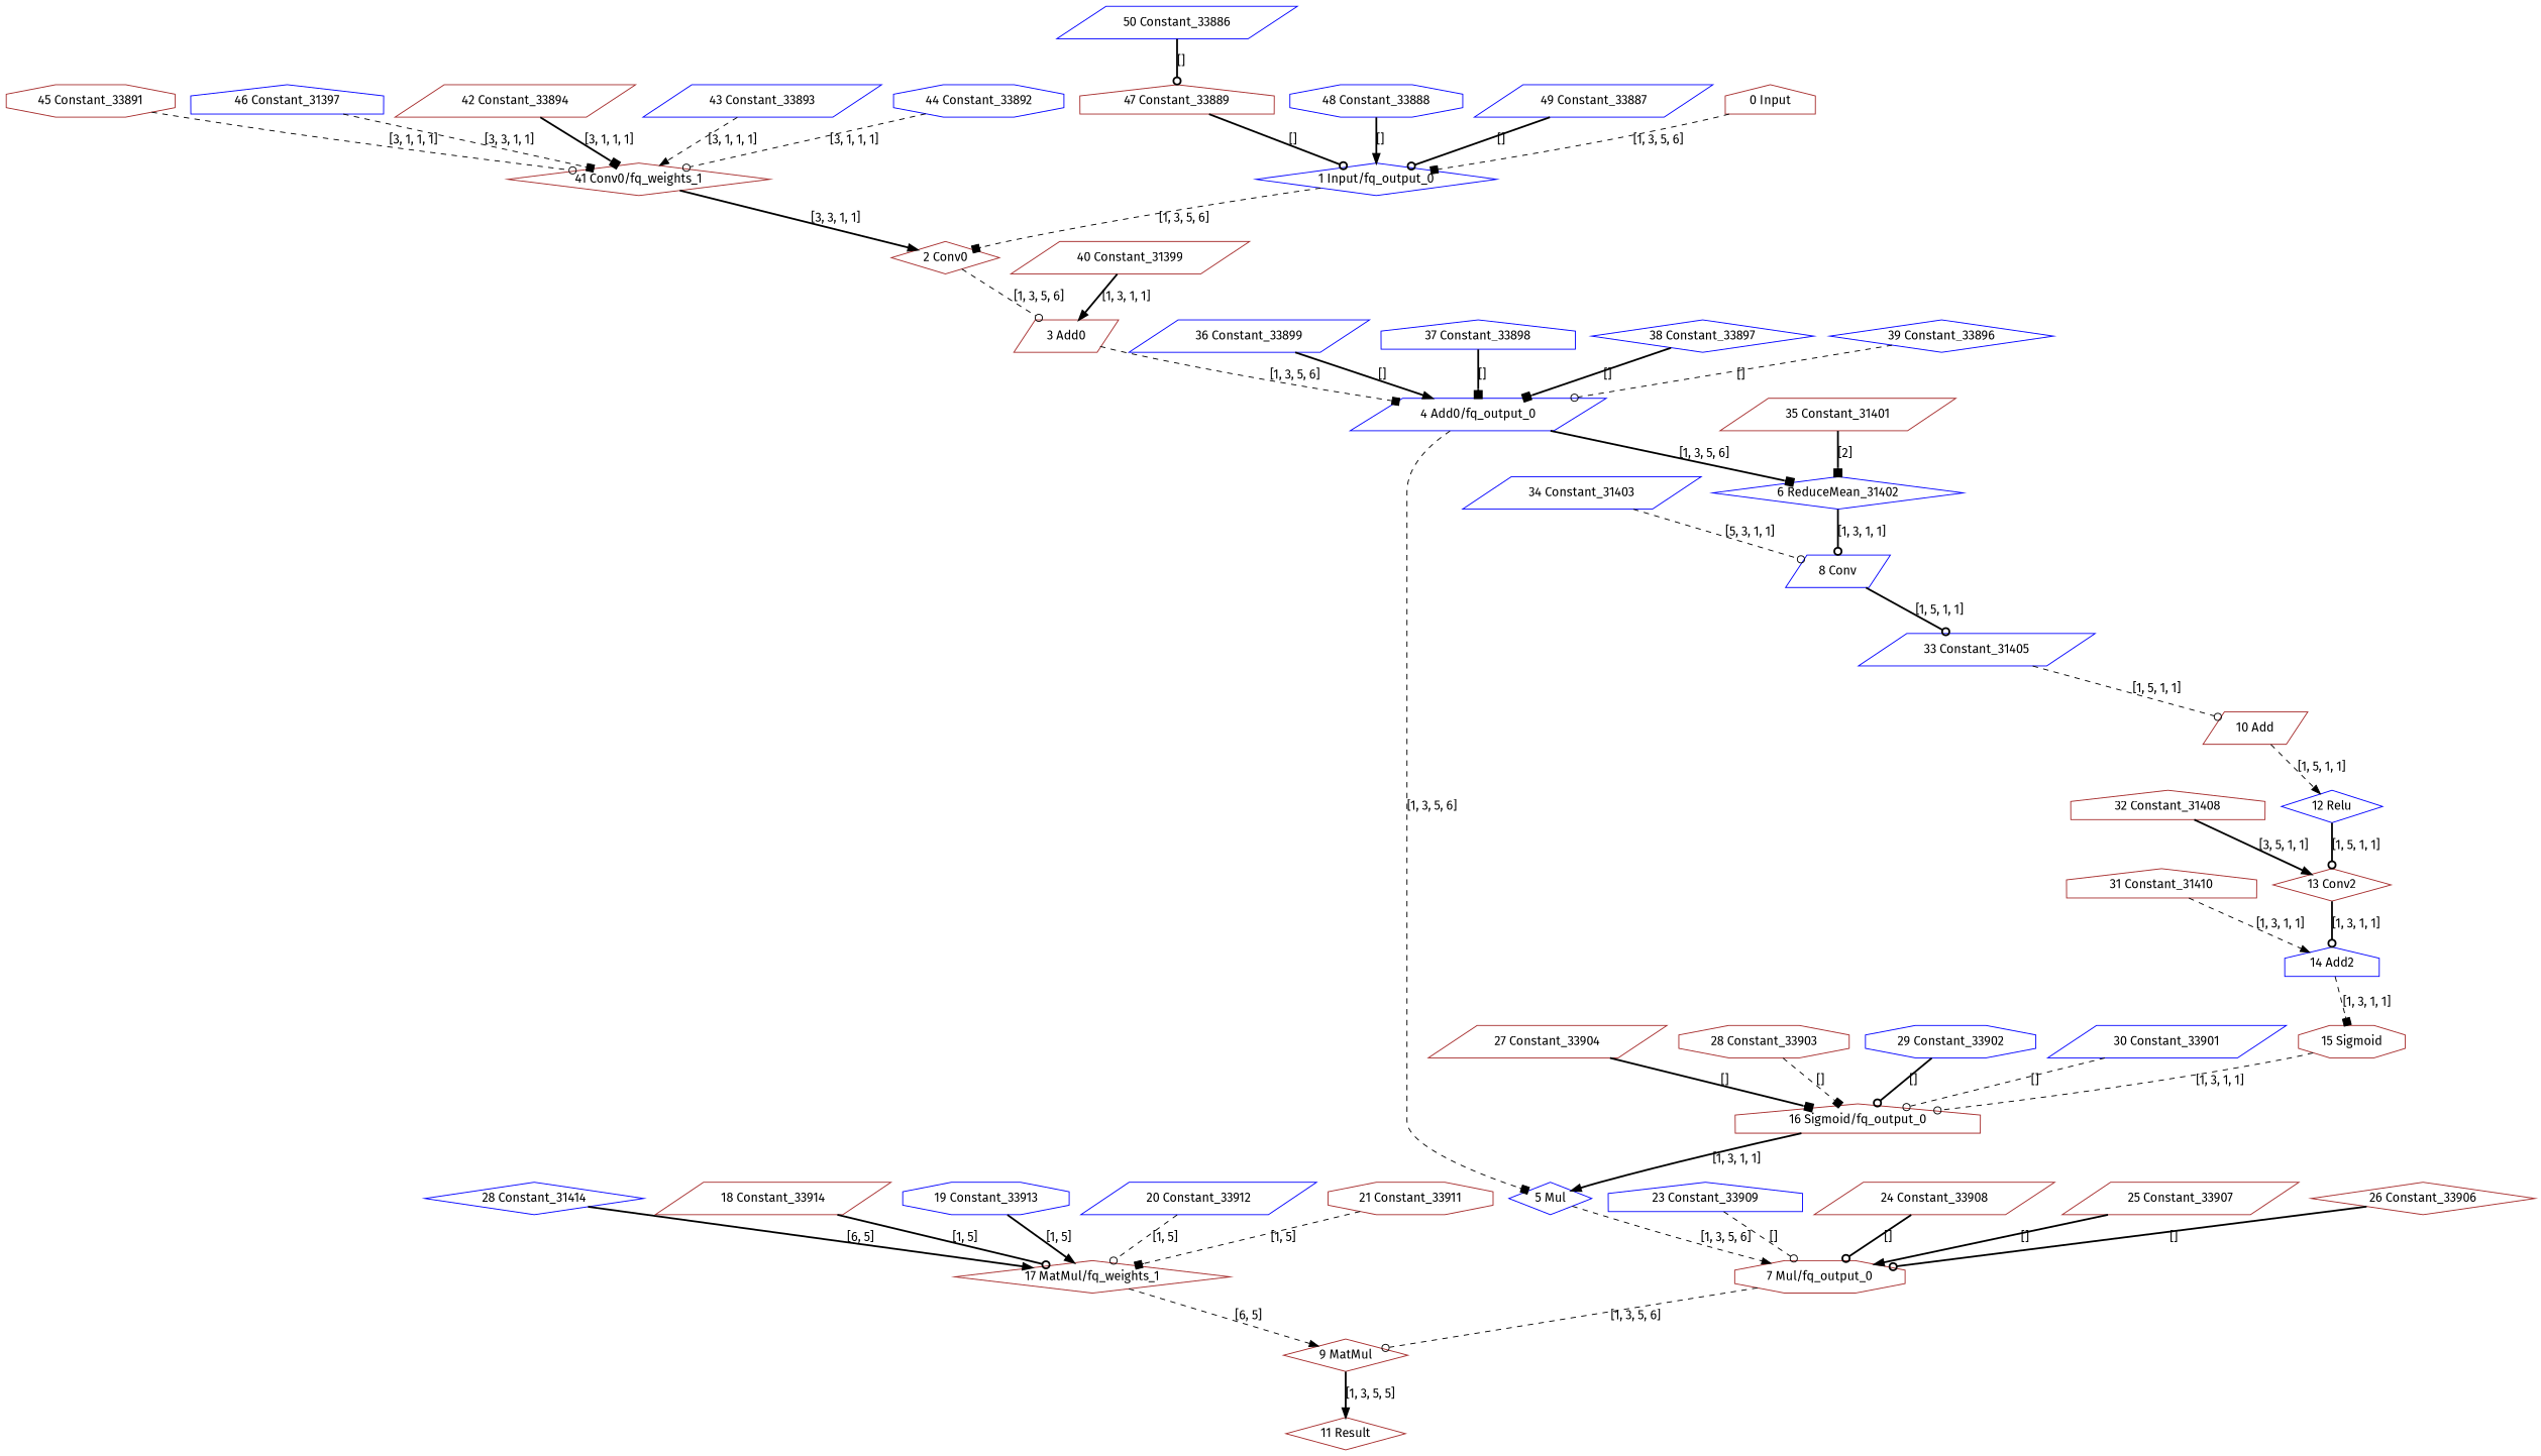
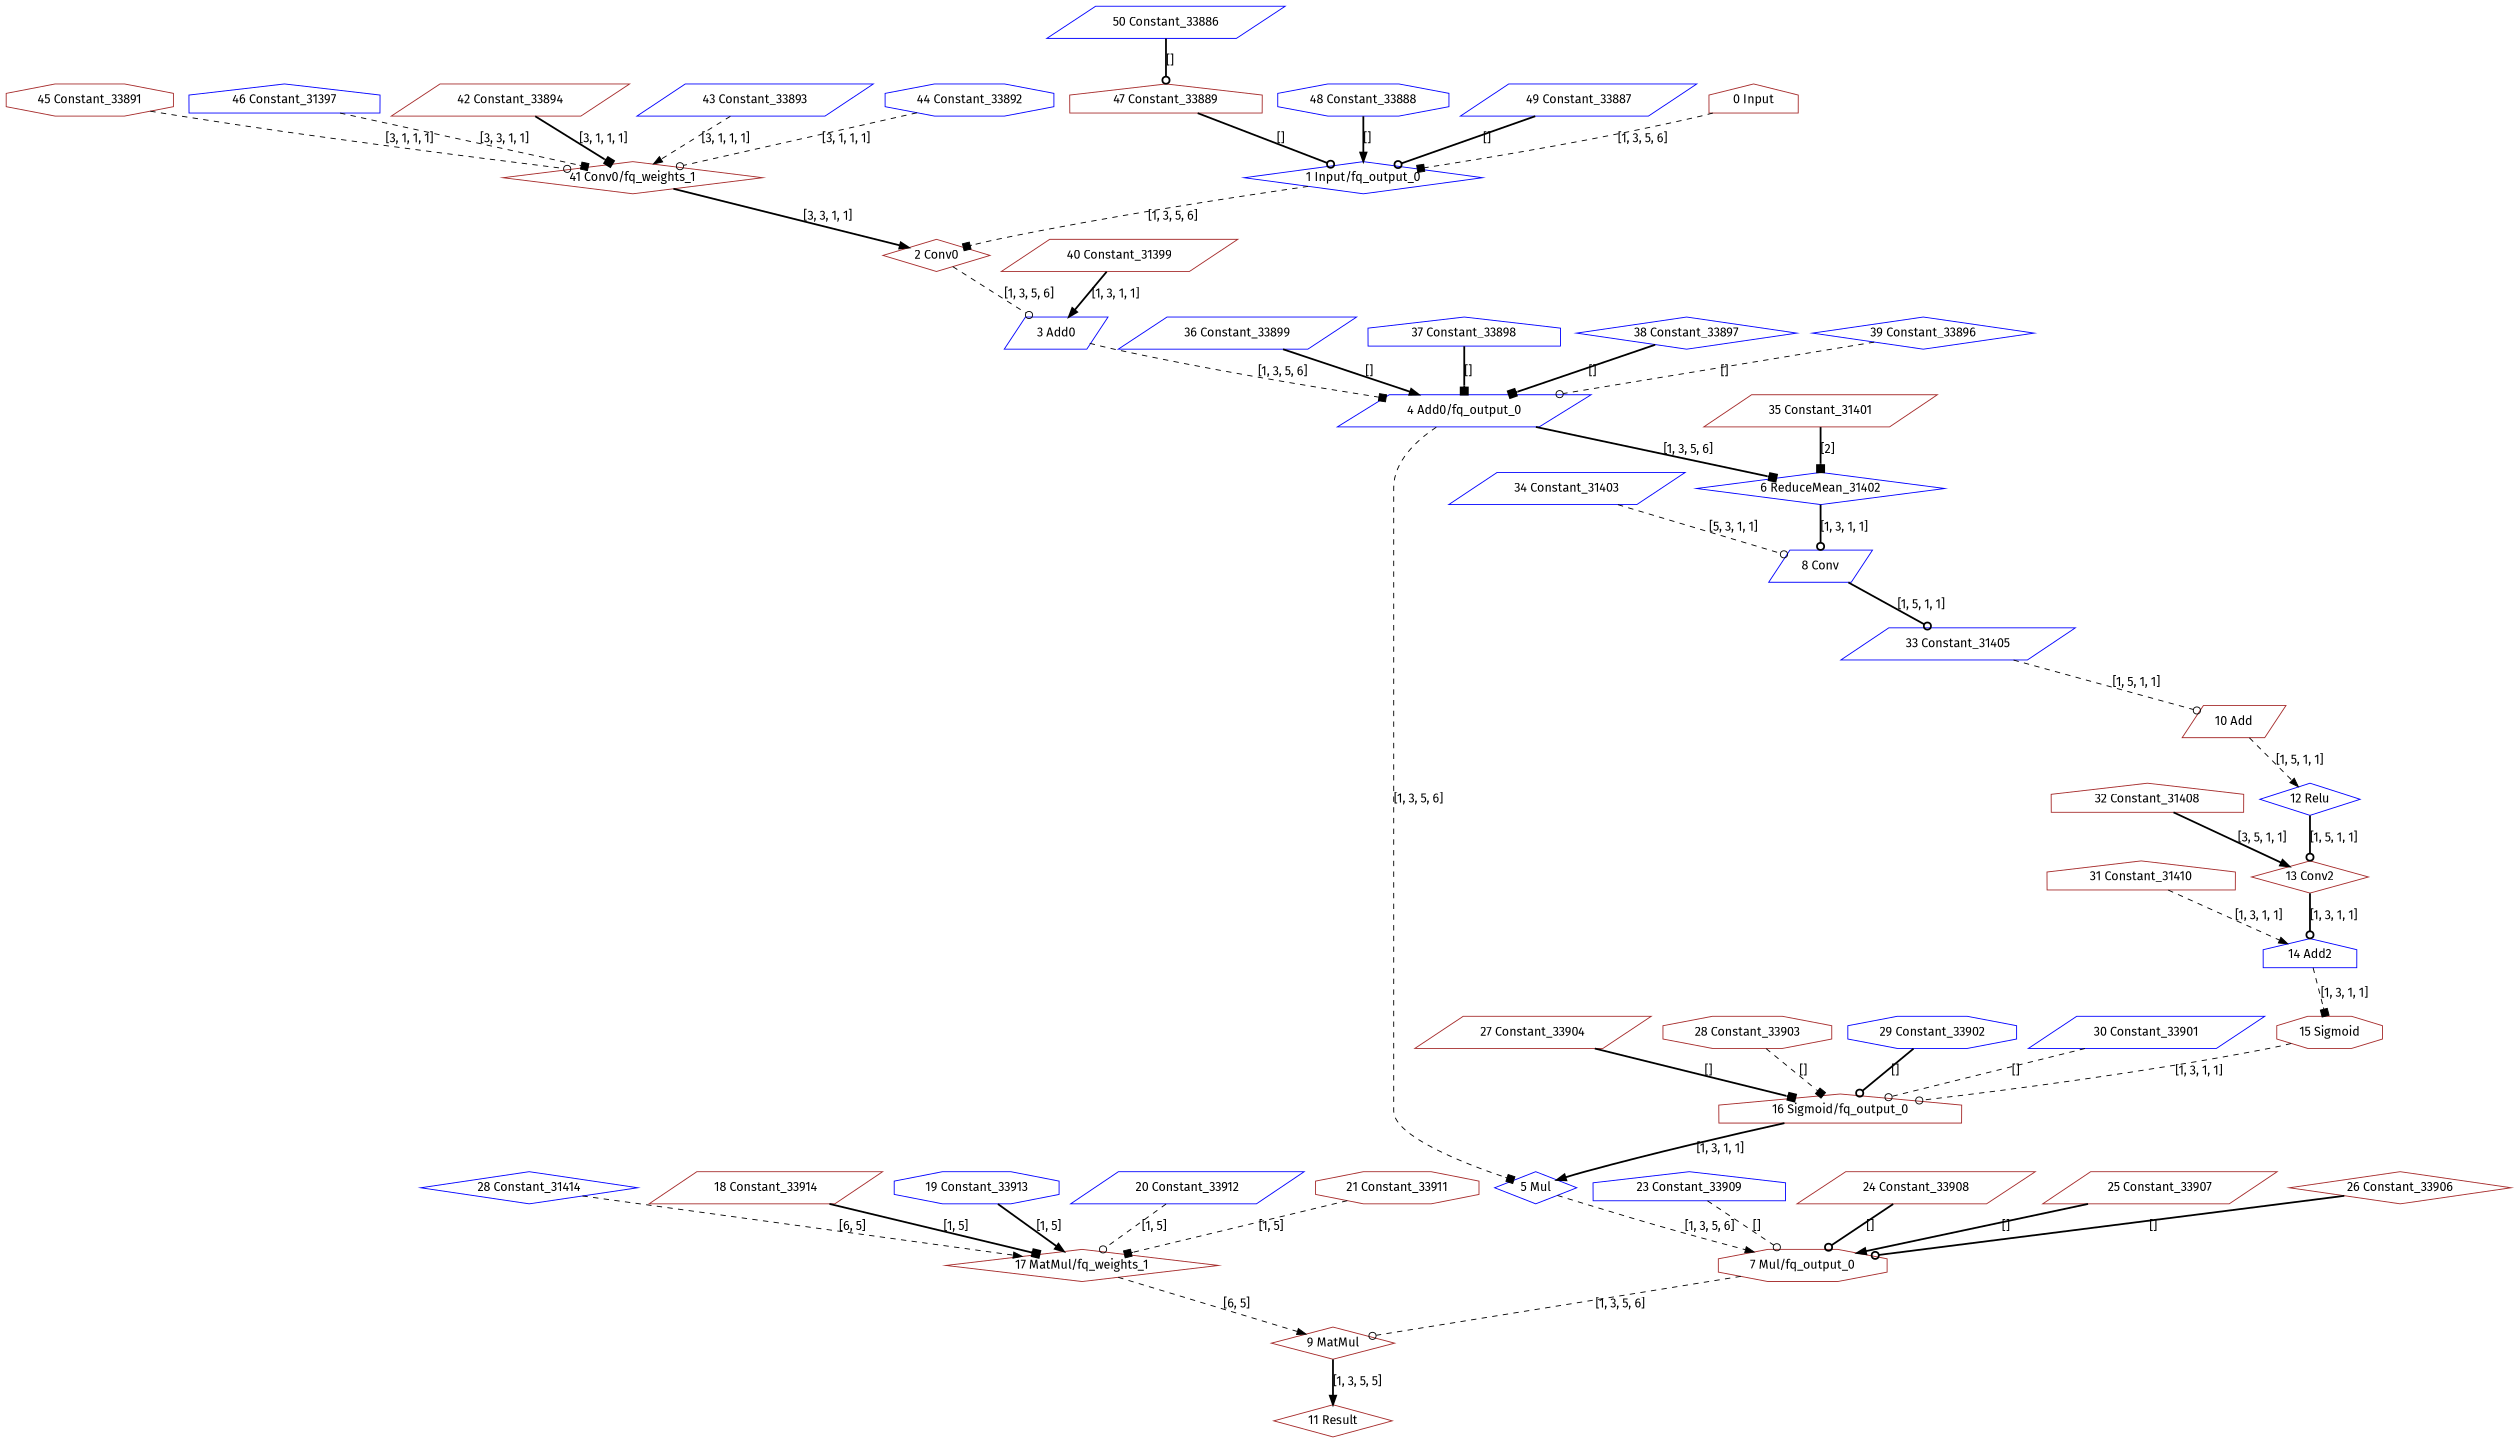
  strict digraph {
    fontname="Fira Sans"
    node [color=blue fontname="Fira Sans" shape=parallelogram type=Constant]
    edge [arrowhead=odot fontname="Fira Sans" style=bold]
    "0 Input" [color=brown shape=house type=Parameter]
    "1 Input/fq_output_0" [shape=diamond type=FakeQuantize]
    "2 Conv0" [color=brown shape=diamond type=Convolution]
-   "3 Add0" [color=brown type=Add]
+   "3 Add0" [type=Add]
    "4 Add0/fq_output_0" [type=FakeQuantize]
    "5 Mul" [shape=diamond type=Multiply]
    "6 ReduceMean_31402" [shape=diamond type=ReduceMean]
    "7 Mul/fq_output_0" [color=brown shape=octagon type=FakeQuantize]
    "8 Conv" [type=Convolution]
    "9 MatMul" [color=brown shape=diamond type=MatMul]
    "33 Constant_31405"
    "11 Result" [color=brown shape=diamond type=Result]
    "10 Add" [color=brown type=Add]
    "12 Relu" [shape=diamond type=Relu]
    "13 Conv2" [color=brown shape=diamond type=Convolution]
    "14 Add2" [shape=house type=Add]
    "15 Sigmoid" [color=brown shape=octagon type=Sigmoid]
    "16 Sigmoid/fq_output_0" [color=brown shape=house type=FakeQuantize]
    "17 MatMul/fq_weights_1" [color=brown shape=diamond type=FakeQuantize]
    "18 Constant_33914" [color=brown]
    "19 Constant_33913" [shape=octagon]
    "20 Constant_33912"
    "21 Constant_33911" [color=brown shape=octagon]
    n24 [label="28 Constant_31414" shape=diamond]
    "23 Constant_33909" [shape=house]
    "24 Constant_33908" [color=brown]
    "25 Constant_33907" [color=brown]
    "26 Constant_33906" [color=brown shape=diamond]
    "27 Constant_33904" [color=brown]
    "28 Constant_33903" [color=brown shape=octagon]
    "29 Constant_33902" [shape=octagon]
    "30 Constant_33901"
    "31 Constant_31410" [color=brown shape=house]
    "32 Constant_31408" [color=brown shape=house]
    "34 Constant_31403"
    "35 Constant_31401" [color=brown]
    "36 Constant_33899"
    "37 Constant_33898" [shape=house]
    "38 Constant_33897" [shape=diamond]
    "39 Constant_33896" [shape=diamond]
    "40 Constant_31399" [color=brown]
    "41 Conv0/fq_weights_1" [color=brown shape=diamond type=FakeQuantize]
    "42 Constant_33894" [color=brown]
    "43 Constant_33893"
    "44 Constant_33892" [shape=octagon]
    "45 Constant_33891" [color=brown shape=octagon]
    "46 Constant_31397" [shape=house]
    "47 Constant_33889" [color=brown shape=house]
    "48 Constant_33888" [shape=octagon]
    "49 Constant_33887"
    "50 Constant_33886"
    "0 Input" -> "1 Input/fq_output_0" [arrowhead=box label="[1, 3, 5, 6]" style=dashed]
    "1 Input/fq_output_0" -> "2 Conv0" [arrowhead=box label="[1, 3, 5, 6]" style=dashed]
    "2 Conv0" -> "3 Add0" [label="[1, 3, 5, 6]" style=dashed]
    "3 Add0" -> "4 Add0/fq_output_0" [arrowhead=box label="[1, 3, 5, 6]" style=dashed]
    "4 Add0/fq_output_0" -> "5 Mul" [arrowhead=box label="[1, 3, 5, 6]" style=dashed]
    "4 Add0/fq_output_0" -> "6 ReduceMean_31402" [arrowhead=box label="[1, 3, 5, 6]"]
    "5 Mul" -> "7 Mul/fq_output_0" [arrowhead=normal label="[1, 3, 5, 6]" style=dashed]
    "6 ReduceMean_31402" -> "8 Conv" [label="[1, 3, 1, 1]"]
    "7 Mul/fq_output_0" -> "9 MatMul" [label="[1, 3, 5, 6]" style=dashed]
    "8 Conv" -> "33 Constant_31405" [label="[1, 5, 1, 1]"]
    "9 MatMul" -> "11 Result" [arrowhead=normal label="[1, 3, 5, 5]"]
    "33 Constant_31405" -> "10 Add" [label="[1, 5, 1, 1]" style=dashed]
    "10 Add" -> "12 Relu" [arrowhead=normal label="[1, 5, 1, 1]" style=dashed]
    "12 Relu" -> "13 Conv2" [label="[1, 5, 1, 1]"]
    "13 Conv2" -> "14 Add2" [label="[1, 3, 1, 1]"]
    "14 Add2" -> "15 Sigmoid" [arrowhead=box label="[1, 3, 1, 1]" style=dashed]
    "15 Sigmoid" -> "16 Sigmoid/fq_output_0" [label="[1, 3, 1, 1]" style=dashed]
    "16 Sigmoid/fq_output_0" -> "5 Mul" [arrowhead=normal label="[1, 3, 1, 1]"]
    "17 MatMul/fq_weights_1" -> "9 MatMul" [arrowhead=normal label="[6, 5]" style=dashed]
-   "18 Constant_33914" -> "17 MatMul/fq_weights_1" [label="[1, 5]"]
+   "18 Constant_33914" -> "17 MatMul/fq_weights_1" [arrowhead=box label="[1, 5]"]
    "19 Constant_33913" -> "17 MatMul/fq_weights_1" [arrowhead=normal label="[1, 5]"]
    "20 Constant_33912" -> "17 MatMul/fq_weights_1" [label="[1, 5]" style=dashed]
    "21 Constant_33911" -> "17 MatMul/fq_weights_1" [arrowhead=box label="[1, 5]" style=dashed]
-   n24 -> "17 MatMul/fq_weights_1" [arrowhead=normal label="[6, 5]"]
+   n24 -> "17 MatMul/fq_weights_1" [arrowhead=normal label="[6, 5]" style=dashed]
    "23 Constant_33909" -> "7 Mul/fq_output_0" [label="[]" style=dashed]
    "24 Constant_33908" -> "7 Mul/fq_output_0" [label="[]"]
    "25 Constant_33907" -> "7 Mul/fq_output_0" [arrowhead=normal label="[]"]
    "26 Constant_33906" -> "7 Mul/fq_output_0" [label="[]"]
    "27 Constant_33904" -> "16 Sigmoid/fq_output_0" [arrowhead=box label="[]"]
    "28 Constant_33903" -> "16 Sigmoid/fq_output_0" [arrowhead=box label="[]" style=dashed]
    "29 Constant_33902" -> "16 Sigmoid/fq_output_0" [label="[]"]
    "30 Constant_33901" -> "16 Sigmoid/fq_output_0" [label="[]" style=dashed]
    "31 Constant_31410" -> "14 Add2" [arrowhead=normal label="[1, 3, 1, 1]" style=dashed]
    "32 Constant_31408" -> "13 Conv2" [arrowhead=normal label="[3, 5, 1, 1]"]
    "34 Constant_31403" -> "8 Conv" [label="[5, 3, 1, 1]" style=dashed]
    "35 Constant_31401" -> "6 ReduceMean_31402" [arrowhead=box label="[2]"]
    "36 Constant_33899" -> "4 Add0/fq_output_0" [arrowhead=normal label="[]"]
    "37 Constant_33898" -> "4 Add0/fq_output_0" [arrowhead=box label="[]"]
    "38 Constant_33897" -> "4 Add0/fq_output_0" [arrowhead=box label="[]"]
    "39 Constant_33896" -> "4 Add0/fq_output_0" [label="[]" style=dashed]
    "40 Constant_31399" -> "3 Add0" [arrowhead=normal label="[1, 3, 1, 1]"]
    "41 Conv0/fq_weights_1" -> "2 Conv0" [arrowhead=normal label="[3, 3, 1, 1]"]
    "42 Constant_33894" -> "41 Conv0/fq_weights_1" [arrowhead=box label="[3, 1, 1, 1]"]
    "43 Constant_33893" -> "41 Conv0/fq_weights_1" [arrowhead=normal label="[3, 1, 1, 1]" style=dashed]
    "44 Constant_33892" -> "41 Conv0/fq_weights_1" [label="[3, 1, 1, 1]" style=dashed]
    "45 Constant_33891" -> "41 Conv0/fq_weights_1" [label="[3, 1, 1, 1]" style=dashed]
    "46 Constant_31397" -> "41 Conv0/fq_weights_1" [arrowhead=box label="[3, 3, 1, 1]" style=dashed]
    "47 Constant_33889" -> "1 Input/fq_output_0" [label="[]"]
    "48 Constant_33888" -> "1 Input/fq_output_0" [arrowhead=normal label="[]"]
    "49 Constant_33887" -> "1 Input/fq_output_0" [label="[]"]
    "50 Constant_33886" -> "47 Constant_33889" [label="[]"]
  }
